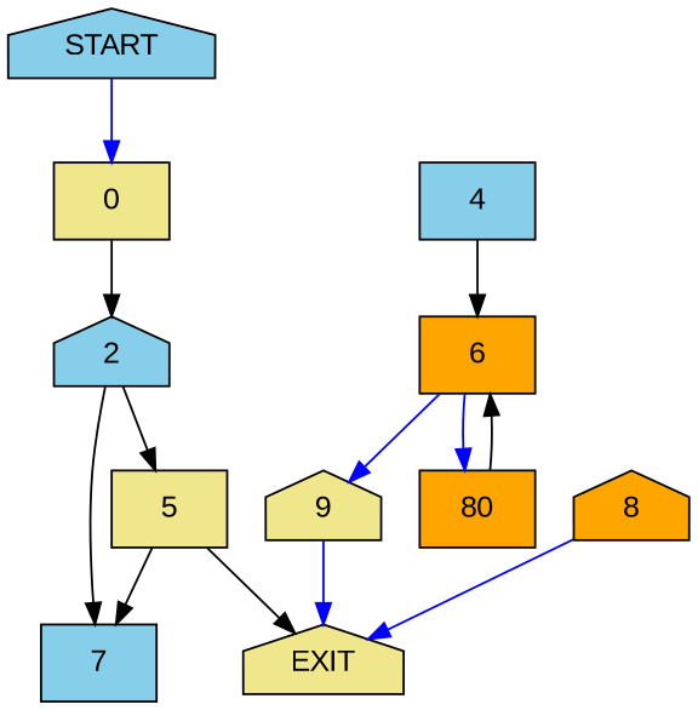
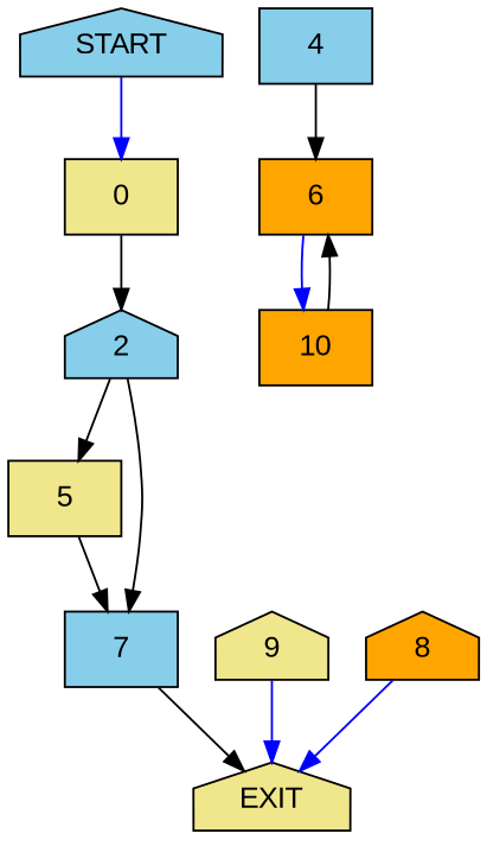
  digraph {
    fontname="Liberation Sans"
    node [fillcolor=skyblue fontname="Liberation Sans" shape=box style=filled]
    edge [color=black fontname="Liberation Sans"]
    n1 [label=START shape=house]
    n2 [fillcolor=khaki label=0]
    2 [shape=house]
    n4 [fillcolor=khaki label=EXIT shape=house]
    5 [fillcolor=khaki]
    7
    4
    6 [fillcolor=orange]
    9 [fillcolor=khaki shape=house]
-   10 [fillcolor=orange label=80]
+   10 [fillcolor=orange]
    8 [fillcolor=orange shape=house]
    n1 -> n2 [color=blue]
    n2 -> 2
    2 -> 5
    2 -> 7
    5 -> 7
-   5 -> n4
+   7 -> n4
    4 -> 6
-   6 -> 9 [color=blue]
    6 -> 10 [color=blue]
    9 -> n4 [color=blue]
    10 -> 6
    8 -> n4 [color=blue]
  }
